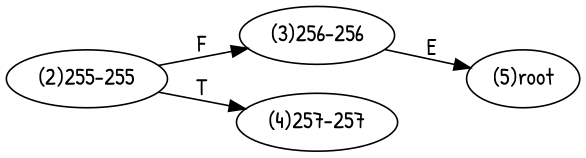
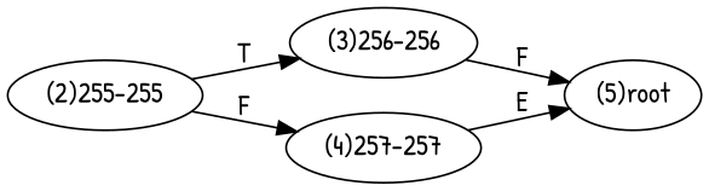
  digraph {
    fontname="Patrick Hand"
    rankdir=LR
    node [fontname="Patrick Hand"]
    edge [fontname="Patrick Hand"]
    n1 [label="(2)255-255"]
    n2 [label="(3)256-256"]
    n3 [label="(4)257-257"]
    n4 [label="(5)root"]
-   n1 -> n2 [label=F]
-   n1 -> n3 [label=T]
-   n2 -> n4 [label=E]
+   n1 -> n2 [label=T]
+   n1 -> n3 [label=F]
+   n2 -> n4 [label=F]
+   n3 -> n4 [label=E]
  }
